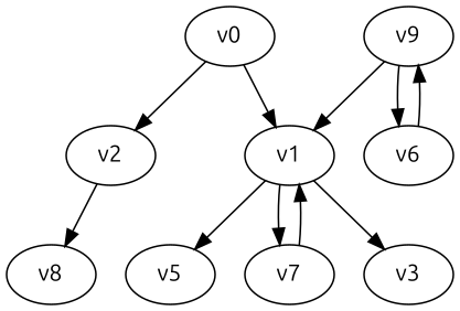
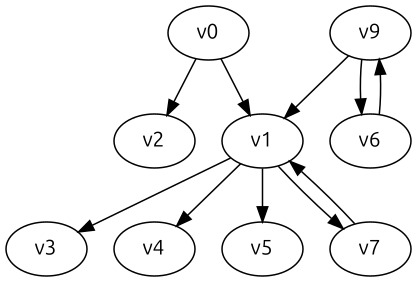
  digraph {
    fontname=Ubuntu
    node [fontname=Ubuntu player=0 weight=2]
    edge [fontname=Ubuntu]
    v0 [weight=10]
    v1 [player=1 weight=1]
    v2 [weight=4]
    v3 [player=1 weight=14]
+   v4 [weight=8]
    v5 [player=1 weight=5]
    v7 [player=1 weight=11]
-   v8
    v6 [weight=7]
    v9 [player=1]
    v0 -> v1
    v0 -> v2
    v1 -> v3
+   v1 -> v4
    v1 -> v5
    v1 -> v7
-   v2 -> v8
    v7 -> v1
    v6 -> v9
    v9 -> v1
    v9 -> v6
  }
